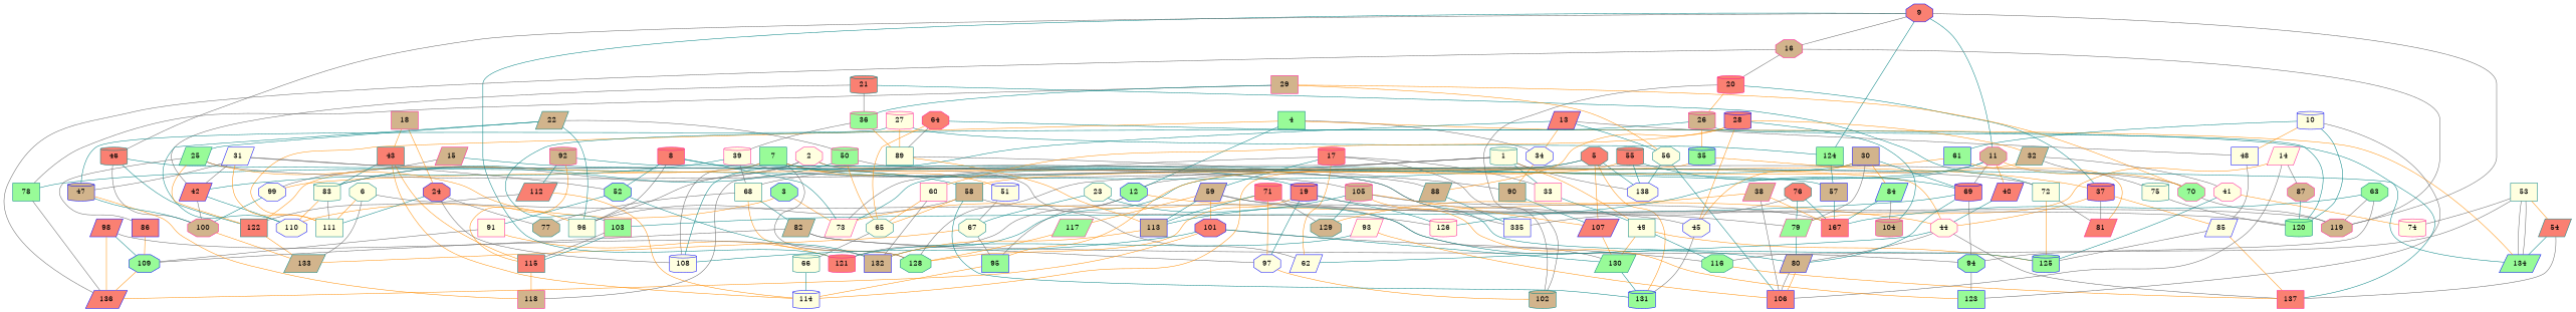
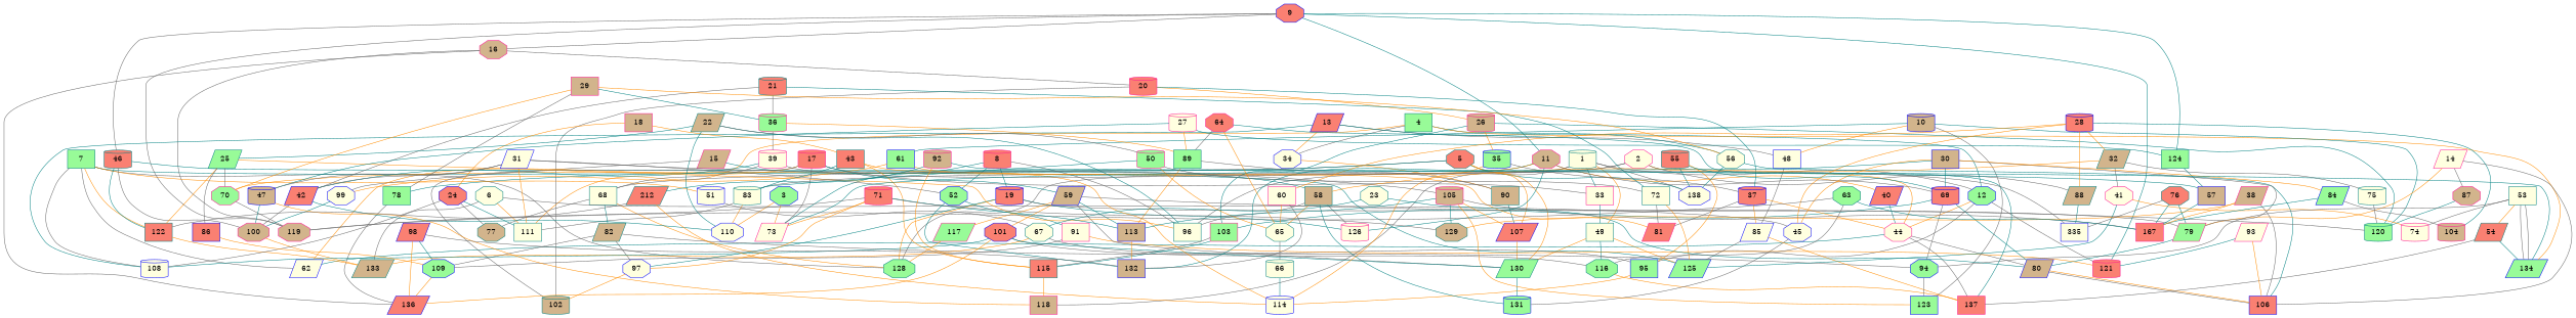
  graph {
    node [color=blue fillcolor=lightyellow shape=cylinder style=filled]
    edge [color=gray40]
    1 [color=teal]
    12 [fillcolor=palegreen shape=octagon]
    33 [color=deeppink shape=box]
    49 [color=teal shape=box]
    118 [color=deeppink fillcolor=tan shape=box]
    128 [color=teal fillcolor=palegreen shape=octagon]
    138 [shape=octagon]
    44 [color=deeppink shape=octagon]
    121 [color=deeppink fillcolor=salmon]
    95 [fillcolor=palegreen shape=box]
-   125 [fillcolor=palegreen]
+   125 [fillcolor=palegreen shape=parallelogram]
    116 [color=teal fillcolor=palegreen shape=octagon]
    130 [color=teal fillcolor=palegreen shape=parallelogram]
    2 [color=deeppink shape=octagon]
    83 [color=teal]
    88 [color=teal fillcolor=tan shape=parallelogram]
    96 [color=teal shape=box]
    62 [shape=parallelogram]
    80 [fillcolor=tan shape=parallelogram]
    137 [color=deeppink fillcolor=salmon shape=box]
    110 [shape=octagon]
    111 [color=teal shape=box]
    n23 [label=335 shape=box]
    3 [fillcolor=palegreen shape=octagon]
    73 [color=deeppink shape=parallelogram]
    4 [color=teal fillcolor=palegreen shape=box]
    34 [shape=octagon]
    134 [fillcolor=palegreen shape=parallelogram]
    90 [color=teal fillcolor=tan shape=box]
    5 [color=teal fillcolor=salmon shape=octagon]
    68 [color=teal shape=box]
    78 [color=teal fillcolor=palegreen shape=box]
    107 [fillcolor=salmon shape=parallelogram]
    131 [fillcolor=palegreen]
    77 [color=teal fillcolor=tan shape=octagon]
    82 [color=teal fillcolor=tan shape=parallelogram]
    136 [fillcolor=salmon shape=parallelogram]
    6 [color=teal shape=octagon]
    45 [shape=octagon]
    133 [color=teal fillcolor=tan shape=parallelogram]
    7 [color=teal fillcolor=palegreen shape=box]
    51
    108
    122 [color=teal fillcolor=salmon shape=box]
    67 [color=teal shape=octagon]
    8 [color=deeppink fillcolor=salmon]
    19 [fillcolor=salmon]
    52 [fillcolor=palegreen shape=octagon]
    126 [color=deeppink]
    79 [color=deeppink fillcolor=palegreen shape=parallelogram]
    97 [shape=octagon]
    132 [fillcolor=tan shape=box]
    91 [color=deeppink shape=box]
    9 [fillcolor=salmon shape=octagon]
    11 [color=deeppink fillcolor=tan shape=octagon]
    16 [color=deeppink fillcolor=tan shape=octagon]
    46 [color=teal fillcolor=salmon]
    119 [color=deeppink fillcolor=tan shape=octagon]
    124 [color=teal fillcolor=palegreen shape=box]
    40 [fillcolor=salmon shape=parallelogram]
    69 [fillcolor=salmon]
    70 [color=deeppink fillcolor=palegreen shape=octagon]
    20 [color=deeppink fillcolor=salmon]
    100 [color=deeppink fillcolor=tan shape=octagon]
    57 [fillcolor=tan shape=box]
-   10
+   10 [fillcolor=tan]
    48 [shape=box]
    61 [fillcolor=palegreen shape=box]
    120 [color=teal fillcolor=palegreen]
    123 [fillcolor=palegreen shape=box]
    85 [shape=parallelogram]
    99 [shape=octagon]
    81 [color=deeppink fillcolor=salmon shape=parallelogram]
    103 [color=deeppink fillcolor=palegreen shape=box]
    94 [fillcolor=palegreen shape=octagon]
    114
    13 [fillcolor=salmon shape=parallelogram]
    56 [color=teal shape=octagon]
    24 [fillcolor=salmon shape=octagon]
    106 [fillcolor=salmon shape=box]
    14 [color=deeppink shape=parallelogram]
    87 [color=deeppink fillcolor=tan shape=octagon]
    15 [color=deeppink fillcolor=tan shape=parallelogram]
    58 [color=teal fillcolor=tan shape=box]
    65 [color=teal shape=octagon]
    102 [color=teal fillcolor=tan]
    26 [color=deeppink fillcolor=tan]
    37 [fillcolor=salmon]
    17 [color=deeppink fillcolor=salmon]
    59 [fillcolor=tan shape=parallelogram]
    101 [fillcolor=salmon shape=octagon]
    113 [fillcolor=tan shape=box]
    117 [color=deeppink fillcolor=palegreen shape=parallelogram]
    18 [color=deeppink fillcolor=tan shape=box]
    43 [color=teal fillcolor=salmon shape=box]
    115 [color=teal fillcolor=salmon shape=box]
    35 [fillcolor=palegreen]
    21 [color=teal fillcolor=salmon]
    36 [color=deeppink fillcolor=palegreen]
    42 [fillcolor=salmon shape=parallelogram]
    72 [color=teal shape=box]
-   89 [color=teal shape=box]
+   89 [color=teal fillcolor=palegreen shape=box]
    39 [color=deeppink]
    22 [color=teal fillcolor=tan shape=parallelogram]
    25 [color=teal fillcolor=palegreen shape=parallelogram]
    50 [color=deeppink fillcolor=palegreen]
    86 [fillcolor=salmon shape=box]
    23 [color=teal shape=octagon]
    109 [fillcolor=palegreen shape=octagon]
    27 [color=deeppink]
    47 [fillcolor=tan]
    28 [fillcolor=salmon]
    32 [color=teal fillcolor=tan shape=parallelogram]
    60 [color=deeppink shape=box]
    104 [color=deeppink fillcolor=tan]
    41 [color=deeppink shape=octagon]
    75 [color=teal]
    29 [color=deeppink fillcolor=tan shape=box]
    30 [fillcolor=tan shape=box]
    84 [fillcolor=palegreen shape=parallelogram]
    n121 [color=deeppink fillcolor=salmon label=167 shape=box]
    31 [shape=parallelogram]
    105 [color=deeppink fillcolor=tan]
    129 [color=teal fillcolor=tan shape=octagon]
    74 [color=deeppink]
    38 [color=deeppink fillcolor=tan shape=parallelogram]
    66 [color=teal]
    53 [color=teal shape=box]
    54 [color=teal fillcolor=salmon shape=parallelogram]
    55 [color=teal fillcolor=salmon]
    63 [color=teal fillcolor=palegreen shape=octagon]
    64 [color=deeppink fillcolor=salmon shape=octagon]
    71 [color=deeppink fillcolor=salmon]
    76 [color=teal fillcolor=salmon shape=octagon]
    92 [color=deeppink fillcolor=tan]
-   112 [color=teal fillcolor=salmon shape=parallelogram]
+   112 [color=teal fillcolor=salmon shape=parallelogram label=212]
    93 [color=deeppink shape=parallelogram]
    98 [fillcolor=salmon shape=parallelogram]
    1 -- 12
    1 -- 33 [color=teal]
    1 -- 49 [color=darkorange]
    1 -- 118
    1 -- 128
    1 -- 138
    12 -- 44 [color=darkorange]
    12 -- 121
    12 -- 95
    33 -- 49 [color=teal]
    49 -- 125 [color=darkorange]
    49 -- 116 [color=teal]
    49 -- 130 [color=darkorange]
    44 -- 62 [color=teal]
    44 -- 80
    44 -- 137
    95 -- 114 [color=darkorange]
    116 -- 137 [color=darkorange]
    130 -- 131 [color=teal]
    2 -- 44 [color=darkorange]
    2 -- 83
    2 -- 88
    2 -- 96
    83 -- 110 [color=darkorange]
    83 -- 111
    88 -- n23 [color=teal]
    80 -- 106
    80 -- 106 [color=darkorange]
    3 -- 110 [color=darkorange]
    3 -- 73 [color=darkorange]
    4 -- 12 [color=teal]
    4 -- 111 [color=darkorange]
    4 -- 34
    4 -- 134 [color=darkorange]
    34 -- 90 [color=darkorange]
    90 -- 107 [color=teal]
    5 -- 138 [color=teal]
    5 -- 68
    5 -- 78 [color=teal]
    5 -- 107 [color=darkorange]
-   5 -- 131 [color=darkorange]
+   5 -- 130 [color=darkorange]
    68 -- 128 [color=darkorange]
    68 -- 77
    68 -- 82 [color=teal]
    78 -- 136
    107 -- 130 [color=darkorange]
    82 -- 97
    82 -- 94
    82 -- 109
    6 -- 111 [color=darkorange]
    6 -- 45
    6 -- 133
    45 -- 131
    7 -- 128
    7 -- 125 [color=teal]
    7 -- 62
    7 -- 51 [color=darkorange]
    7 -- 108
    7 -- 122 [color=darkorange]
    51 -- 67
    122 -- 133 [color=darkorange]
    67 -- 95
    67 -- 133 [color=darkorange]
    8 -- 96
    8 -- 73 [color=teal]
    8 -- 19 [color=teal]
    8 -- 52 [color=teal]
    19 -- 128 [color=darkorange]
    19 -- 126 [color=teal]
    19 -- 79
    19 -- 97 [color=teal]
    52 -- 132 [color=teal]
    52 -- 91 [color=teal]
    79 -- 80 [color=teal]
    97 -- 102 [color=darkorange]
    91 -- 121 [color=darkorange]
    91 -- 109
    9 -- 121 [color=teal]
    9 -- 11 [color=teal]
    9 -- 16
    9 -- 46
    9 -- 119
    9 -- 124 [color=teal]
    11 -- 126 [color=teal]
    11 -- 132 [color=teal]
    11 -- 40 [color=darkorange]
    11 -- 69
    11 -- 70 [color=darkorange]
    16 -- 136
    16 -- 119
    16 -- 20
    46 -- 122 [color=teal]
    46 -- 100
    46 -- 57 [color=teal]
    124 -- 57 [color=teal]
    40 -- 44 [color=teal]
    69 -- 80 [color=teal]
    69 -- 103 [color=teal]
    69 -- 94
    70 -- 119
    20 -- 102
    20 -- 26 [color=darkorange]
    20 -- 37 [color=teal]
    100 -- 133 [color=darkorange]
    57 -- n121 [color=teal]
    10 -- 48 [color=darkorange]
    10 -- 61 [color=teal]
    10 -- 120 [color=teal]
    10 -- 123
    48 -- 85
    61 -- 99 [color=darkorange]
    61 -- 81 [color=darkorange]
    85 -- 125
    85 -- 137 [color=darkorange]
    99 -- 100 [color=teal]
    103 -- 115
    103 -- 115 [color=teal]
    94 -- 123
    13 -- 34 [color=darkorange]
    13 -- 108 [color=teal]
    13 -- 48
    13 -- 56 [color=teal]
    56 -- 138 [color=teal]
    56 -- 106 [color=teal]
    24 -- 111 [color=teal]
    24 -- 77
    24 -- 108
    14 -- 79 [color=darkorange]
    14 -- 106
    14 -- 87
    87 -- 120 [color=teal]
    15 -- 99
    15 -- 58 [color=teal]
    58 -- 96
    58 -- 131 [color=teal]
    58 -- 126
    58 -- 65 [color=darkorange]
    65 -- 66
    26 -- 120 [color=teal]
    26 -- 103 [color=teal]
    26 -- 35 [color=darkorange]
    37 -- 44 [color=darkorange]
    37 -- 85 [color=darkorange]
    37 -- 81
    17 -- 33
    17 -- 62 [color=darkorange]
    17 -- 73
    17 -- 102
    17 -- 59 [color=teal]
    59 -- 130
    59 -- 120
    59 -- 101 [color=darkorange]
    59 -- 113 [color=teal]
    59 -- 117 [color=darkorange]
    101 -- 116
    101 -- 130 [color=teal]
    101 -- 136 [color=darkorange]
    101 -- 108 [color=teal]
    113 -- 132 [color=darkorange]
    117 -- 128 [color=darkorange]
    18 -- 24 [color=darkorange]
    18 -- 43 [color=darkorange]
    43 -- 83 [color=teal]
    43 -- 114 [color=darkorange]
    43 -- 115 [color=darkorange]
    115 -- 118 [color=darkorange]
    35 -- 114 [color=darkorange]
-   35 -- 37 [color=darkorange]
+   35 -- 37
    21 -- 36
    21 -- 42
    21 -- 72 [color=teal]
    36 -- 89 [color=darkorange]
    36 -- 39
    42 -- 110 [color=teal]
    42 -- 100
    72 -- 125 [color=darkorange]
    72 -- 81
    89 -- 90
    89 -- 113 [color=darkorange]
    39 -- n23
    39 -- 68
    39 -- 42 [color=teal]
    22 -- 96 [color=teal]
    22 -- 110 [color=teal]
    22 -- 25 [color=teal]
    22 -- 50
    25 -- 96 [color=darkorange]
    25 -- 122 [color=darkorange]
    25 -- 70
    25 -- 86
    50 -- 83 [color=teal]
    50 -- 65 [color=darkorange]
    50 -- 72
    86 -- 109 [color=darkorange]
    23 -- 80 [color=teal]
    23 -- 67 [color=teal]
    109 -- 136 [color=darkorange]
    27 -- 124 [color=teal]
    27 -- 89 [color=darkorange]
    27 -- 47 [color=teal]
    47 -- 118 [color=darkorange]
    47 -- 100 [color=teal]
    28 -- 88 [color=darkorange]
    28 -- 45 [color=darkorange]
    28 -- 32 [color=darkorange]
    28 -- 60 [color=darkorange]
    28 -- 104 [color=teal]
    32 -- 58 [color=darkorange]
    32 -- 41
    32 -- 75
    60 -- 132
    60 -- 65 [color=darkorange]
    41 -- 125 [color=teal]
    41 -- 74 [color=darkorange]
    75 -- 120
    29 -- 78
    29 -- 70 [color=darkorange]
    29 -- 56 [color=darkorange]
    29 -- 36 [color=teal]
    30 -- 73 [color=teal]
    30 -- 45 [color=darkorange]
    30 -- 79
    30 -- 69 [color=teal]
    30 -- 84 [color=darkorange]
    84 -- 104
    84 -- n121 [color=teal]
    31 -- 111 [color=darkorange]
    31 -- 52
    31 -- 42
    31 -- 47
    31 -- 105
    105 -- 107 [color=darkorange]
    105 -- 123 [color=darkorange]
    105 -- 113 [color=teal]
    105 -- n121
    105 -- 129 [color=teal]
    38 -- 106
    38 -- n121 [color=darkorange]
    38 -- 129 [color=darkorange]
    66 -- 114 [color=teal]
    53 -- 134
    53 -- 134
    53 -- 94
    53 -- 74
    53 -- 54 [color=darkorange]
    54 -- 137
    54 -- 134 [color=teal]
    55 -- 138 [color=teal]
    55 -- 95 [color=darkorange]
    55 -- 69 [color=teal]
    63 -- 116
    63 -- 119
    63 -- n121 [color=teal]
    64 -- 137 [color=teal]
    64 -- 65 [color=darkorange]
    64 -- 89
    71 -- 73 [color=darkorange]
    71 -- 97 [color=darkorange]
    71 -- 119
    71 -- 113 [color=teal]
    71 -- 129
    76 -- n23
    76 -- 79 [color=teal]
    76 -- n121 [color=teal]
    92 -- 134 [color=teal]
    92 -- 115 [color=darkorange]
    92 -- 112 [color=teal]
    112 -- 122
    112 -- 114 [color=darkorange]
    93 -- 121 [color=teal]
    93 -- 106 [color=darkorange]
    98 -- 136 [color=darkorange]
    98 -- 132
    98 -- 109 [color=teal]
  }
